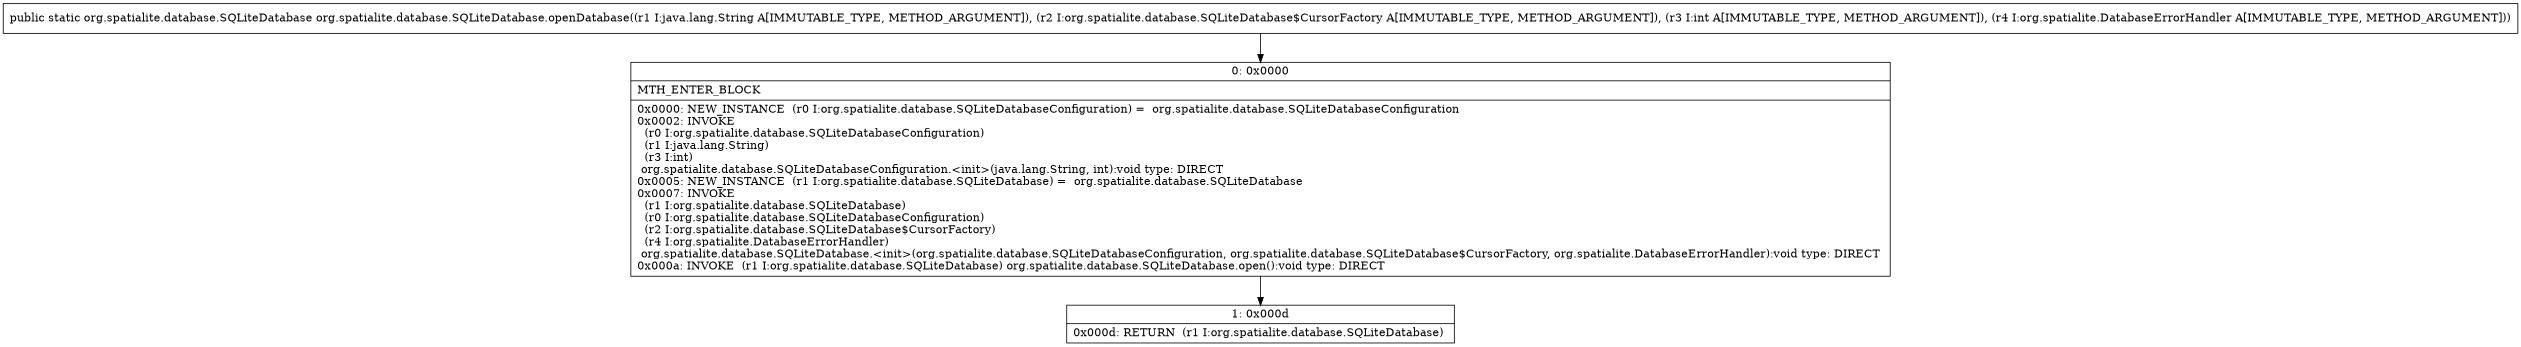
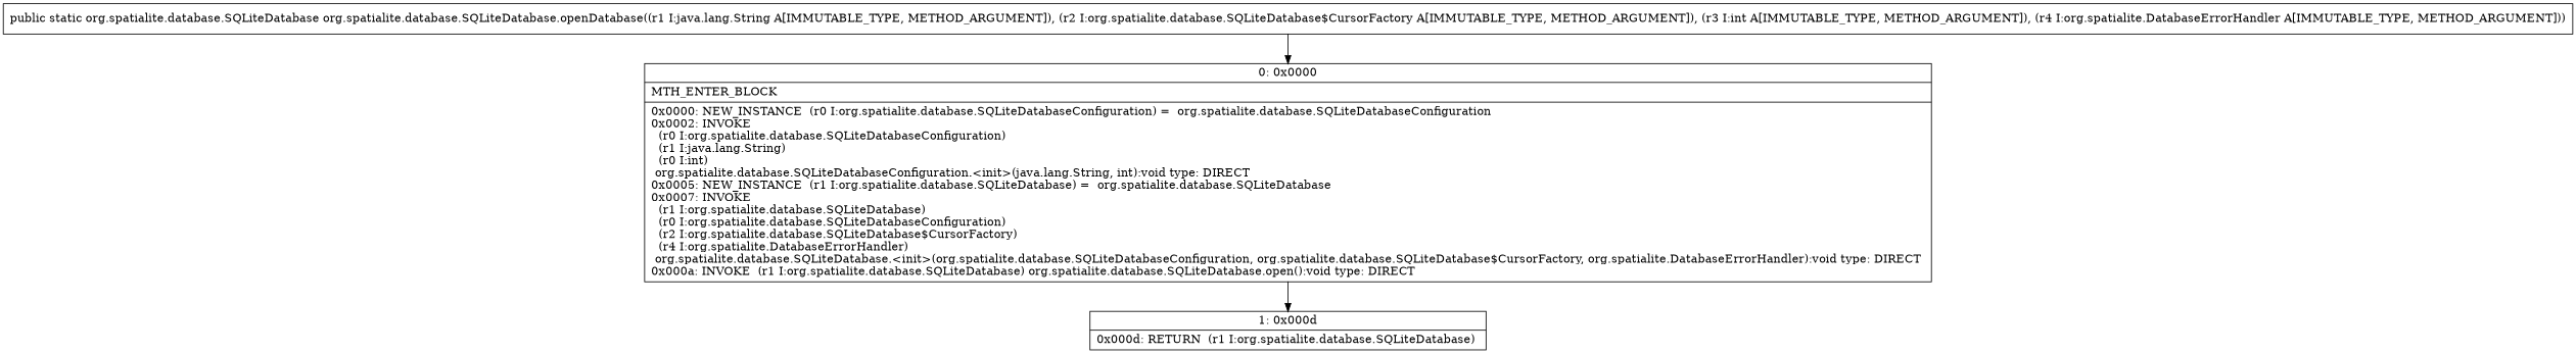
  digraph {
    node [shape=record]
-   n1 [label="{0\:\ 0x0000|MTH_ENTER_BLOCK\l|0x0000: NEW_INSTANCE  (r0 I:org.spatialite.database.SQLiteDatabaseConfiguration) =  org.spatialite.database.SQLiteDatabaseConfiguration \l0x0002: INVOKE  \l  (r0 I:org.spatialite.database.SQLiteDatabaseConfiguration)\l  (r1 I:java.lang.String)\l  (r3 I:int)\l org.spatialite.database.SQLiteDatabaseConfiguration.\<init\>(java.lang.String, int):void type: DIRECT \l0x0005: NEW_INSTANCE  (r1 I:org.spatialite.database.SQLiteDatabase) =  org.spatialite.database.SQLiteDatabase \l0x0007: INVOKE  \l  (r1 I:org.spatialite.database.SQLiteDatabase)\l  (r0 I:org.spatialite.database.SQLiteDatabaseConfiguration)\l  (r2 I:org.spatialite.database.SQLiteDatabase$CursorFactory)\l  (r4 I:org.spatialite.DatabaseErrorHandler)\l org.spatialite.database.SQLiteDatabase.\<init\>(org.spatialite.database.SQLiteDatabaseConfiguration, org.spatialite.database.SQLiteDatabase$CursorFactory, org.spatialite.DatabaseErrorHandler):void type: DIRECT \l0x000a: INVOKE  (r1 I:org.spatialite.database.SQLiteDatabase) org.spatialite.database.SQLiteDatabase.open():void type: DIRECT \l}"]
+   n1 [label="{0\:\ 0x0000|MTH_ENTER_BLOCK\l|0x0000: NEW_INSTANCE  (r0 I:org.spatialite.database.SQLiteDatabaseConfiguration) =  org.spatialite.database.SQLiteDatabaseConfiguration \l0x0002: INVOKE  \l  (r0 I:org.spatialite.database.SQLiteDatabaseConfiguration)\l  (r1 I:java.lang.String)\l  (r0 I:int)\l org.spatialite.database.SQLiteDatabaseConfiguration.\<init\>(java.lang.String, int):void type: DIRECT \l0x0005: NEW_INSTANCE  (r1 I:org.spatialite.database.SQLiteDatabase) =  org.spatialite.database.SQLiteDatabase \l0x0007: INVOKE  \l  (r1 I:org.spatialite.database.SQLiteDatabase)\l  (r0 I:org.spatialite.database.SQLiteDatabaseConfiguration)\l  (r2 I:org.spatialite.database.SQLiteDatabase$CursorFactory)\l  (r4 I:org.spatialite.DatabaseErrorHandler)\l org.spatialite.database.SQLiteDatabase.\<init\>(org.spatialite.database.SQLiteDatabaseConfiguration, org.spatialite.database.SQLiteDatabase$CursorFactory, org.spatialite.DatabaseErrorHandler):void type: DIRECT \l0x000a: INVOKE  (r1 I:org.spatialite.database.SQLiteDatabase) org.spatialite.database.SQLiteDatabase.open():void type: DIRECT \l}"]
    n2 [label="{1\:\ 0x000d|0x000d: RETURN  (r1 I:org.spatialite.database.SQLiteDatabase) \l}"]
    n3 [label="{public static org.spatialite.database.SQLiteDatabase org.spatialite.database.SQLiteDatabase.openDatabase((r1 I:java.lang.String A[IMMUTABLE_TYPE, METHOD_ARGUMENT]), (r2 I:org.spatialite.database.SQLiteDatabase$CursorFactory A[IMMUTABLE_TYPE, METHOD_ARGUMENT]), (r3 I:int A[IMMUTABLE_TYPE, METHOD_ARGUMENT]), (r4 I:org.spatialite.DatabaseErrorHandler A[IMMUTABLE_TYPE, METHOD_ARGUMENT])) }"]
    n1 -> n2
    n3 -> n1
  }
